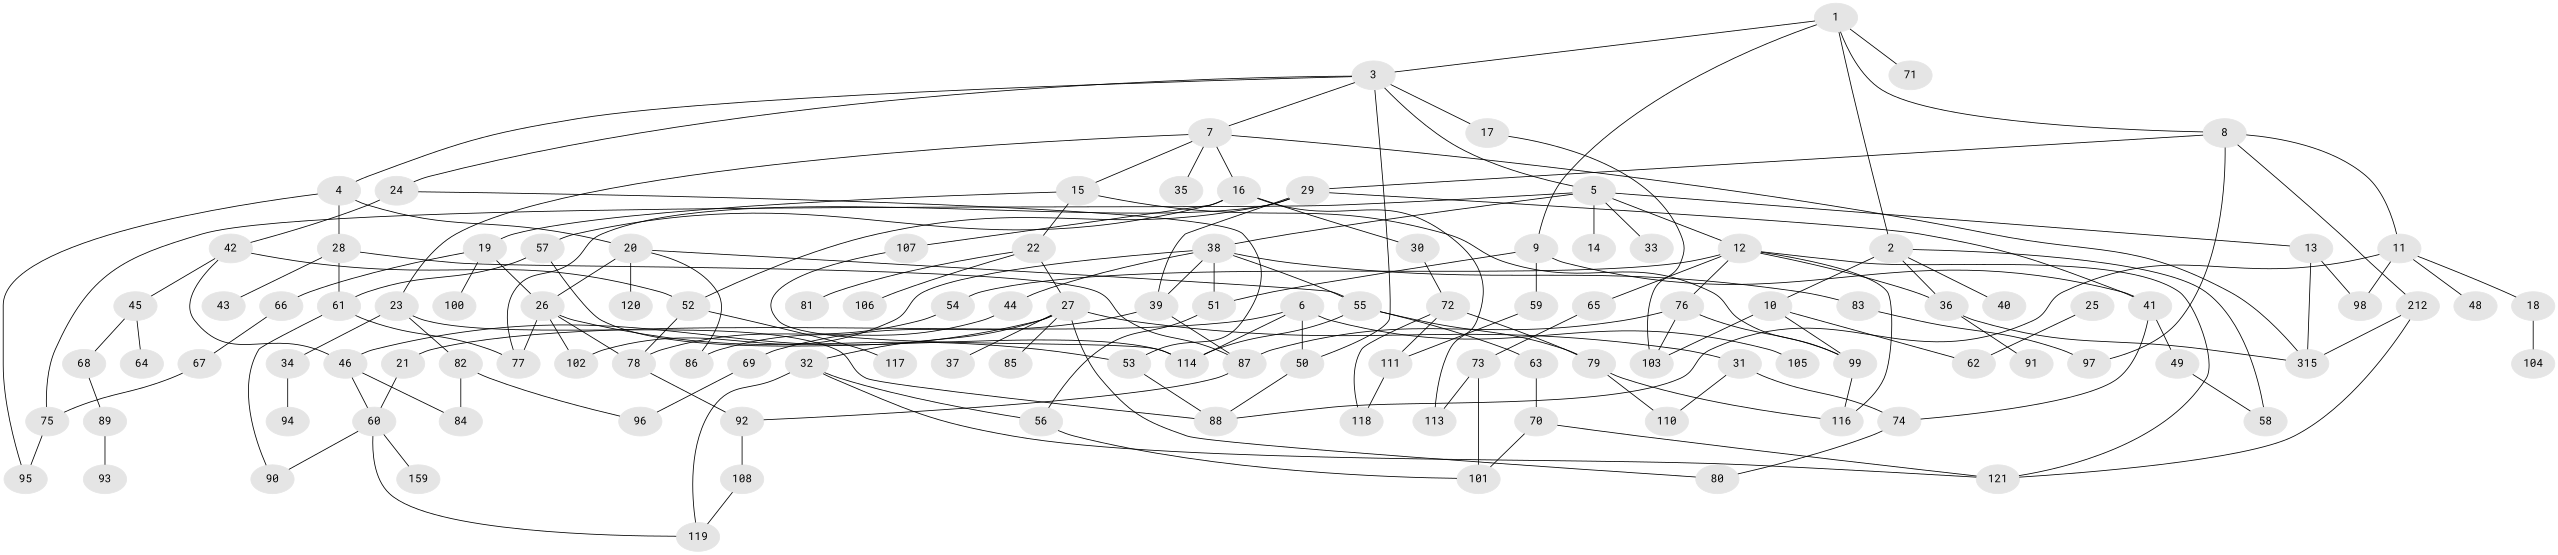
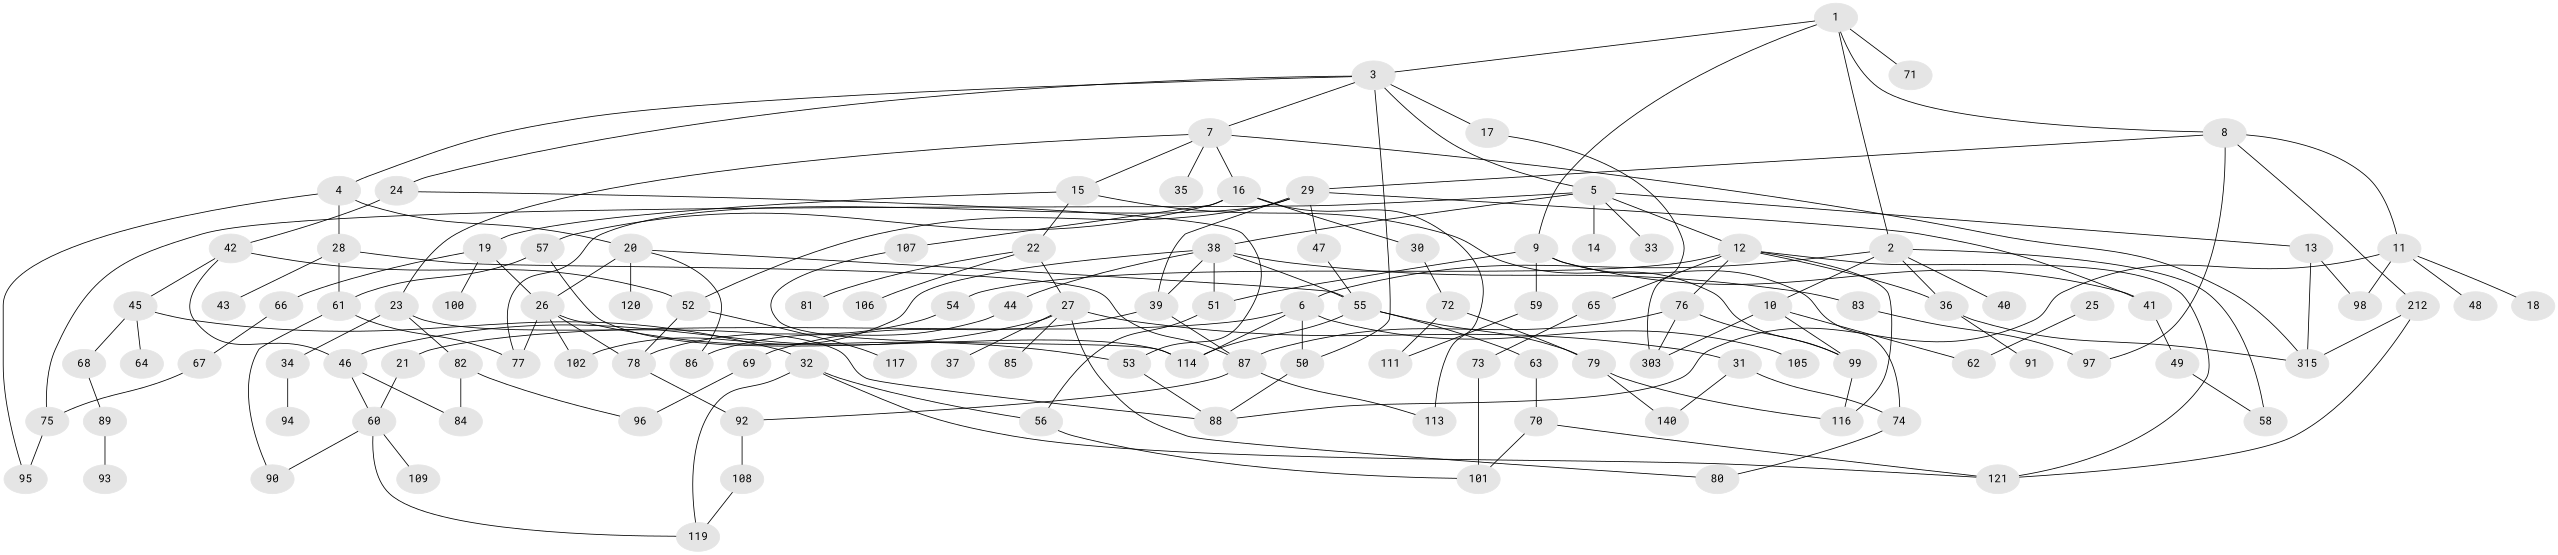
  graph {
    fontname="Roboto Mono"
    node [color=gray90 fontname="Roboto Mono" style=filled]
    edge [fontname="Roboto Mono"]
    1
    2
    3
    8
    9
    71
    6
    10
    36
    40
    58
    4
    5
    7
    17
    24
    50
    11
    29
    97
    n21 [label=212]
    41
    51
    59
    21
    105
    114
    62
    99
-   103
+   103 [label=303]
    n31 [label=315]
    91
    20
    28
    95
    12
    13
    14
    33
    38
    75
    15
    16
    23
    35
    42
    53
    88
    26
    55
    86
    120
    43
    61
    87
    54
    65
    76
    116
    121
    98
    102
    39
    44
    83
    60
    19
    22
    30
    57
    107
    113
    34
    82
    18
    48
    77
+   47
    52
    74
    49
    56
    111
-   104
    78
    73
    66
    100
    27
    81
    106
    72
    25
    67
    63
    79
    119
    90
-   109 [label=159]
+   109
    31
    32
    37
    46
    80
    85
    94
    84
    96
    45
    92
-   110
+   110 [label=140]
    69
    117
-   118
    101
    64
    68
    89
    70
    93
    108
    1 -- 2
    1 -- 3
    1 -- 8
    1 -- 9
    1 -- 71
+   2 -- 6
    2 -- 10
    2 -- 36
    2 -- 40
    2 -- 58
    3 -- 4
    3 -- 5
    3 -- 7
    3 -- 17
    3 -- 24
    3 -- 50
    8 -- 11
    8 -- 29
    8 -- 97
    8 -- n21
    9 -- 41
    9 -- 51
    9 -- 59
    6 -- 50
    6 -- 21
    6 -- 105
    6 -- 114
    10 -- 62
    10 -- 99
    10 -- 103
    36 -- n31
    36 -- 91
    4 -- 20
    4 -- 28
    4 -- 95
    5 -- 12
    5 -- 13
    5 -- 14
    5 -- 33
    5 -- 38
    5 -- 75
    7 -- n31
    7 -- 15
    7 -- 16
    7 -- 23
    7 -- 35
    17 -- 103
    24 -- 42
    24 -- 53
    50 -- 88
    11 -- 88
    11 -- 98
    11 -- 18
    11 -- 48
    29 -- 41
    29 -- 39
    29 -- 77
+   29 -- 47
    29 -- 52
    n21 -- n31
    n21 -- 121
-   41 -- 74
+   9 -- 74
    41 -- 49
    51 -- 56
    59 -- 111
    21 -- 60
    99 -- 116
    20 -- 26
    20 -- 55
    20 -- 86
    20 -- 120
    28 -- 43
    28 -- 61
    28 -- 87
    12 -- 36
    12 -- 54
    12 -- 65
    12 -- 76
    12 -- 116
    12 -- 121
    13 -- n31
    13 -- 98
    38 -- 51
    38 -- 55
    38 -- 102
    38 -- 39
    38 -- 44
    38 -- 83
    75 -- 95
    15 -- 99
    15 -- 19
    15 -- 22
    16 -- 30
    16 -- 57
    16 -- 107
    16 -- 113
    23 -- 88
    23 -- 34
    23 -- 82
    42 -- 52
    42 -- 46
    42 -- 45
    53 -- 88
    26 -- 53
    26 -- 102
    26 -- 77
    26 -- 78
    55 -- 114
    55 -- 63
    55 -- 79
    61 -- 77
    61 -- 90
    87 -- 92
    54 -- 78
    65 -- 73
    76 -- 99
    76 -- 103
    76 -- 87
    39 -- 87
    39 -- 69
    44 -- 86
    83 -- 97
    60 -- 119
    60 -- 90
    60 -- 109
    19 -- 26
    19 -- 66
    19 -- 100
    22 -- 27
    22 -- 81
    22 -- 106
    30 -- 72
    57 -- 114
    57 -- 61
    107 -- 114
    34 -- 94
    82 -- 84
    82 -- 96
-   18 -- 104
+   47 -- 55
    52 -- 78
    52 -- 117
    74 -- 80
    49 -- 58
    56 -- 101
-   111 -- 118
    78 -- 92
-   73 -- 113
+   87 -- 113
    73 -- 101
    66 -- 67
    27 -- 31
-   27 -- 32
+   45 -- 32
    27 -- 37
    27 -- 46
    27 -- 80
    27 -- 85
    72 -- 111
    72 -- 79
-   72 -- 118
    25 -- 62
    67 -- 75
    63 -- 70
    79 -- 116
    79 -- 110
    31 -- 74
    31 -- 110
    32 -- 121
    32 -- 56
    32 -- 119
    46 -- 60
    46 -- 84
    45 -- 64
    45 -- 68
    92 -- 108
    69 -- 96
    68 -- 89
    89 -- 93
    70 -- 121
    70 -- 101
    108 -- 119
  }
